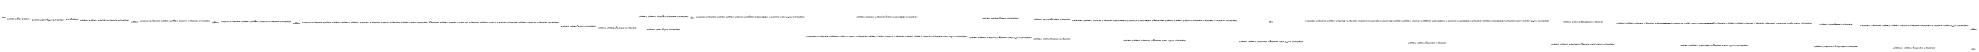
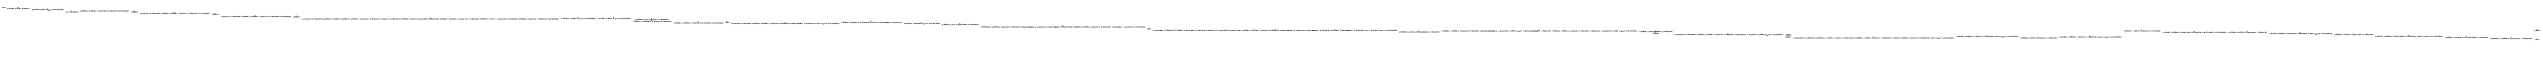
  digraph {
    rankdir=LR
    node [shape=record]
    edge [headport=n tailport=s]
    BB_entry524 [shape=none]
    n2 [label="{22550: constant[undefined,v1]|22551: vardecl['exports']|22552: function-decl[function K ( ),-]}"]
    n3 [label="{22553: constant[\"undefined\",v3]|22554: typeof['Ember',v4]|22555: ===[v3,v4,v2]|22556: if[v2](true-block:6446,false-block:6447)}"]
    n4 [label="{22557: new[v5]|22558: write-variable[v5,'Ember']*}"]
    n5 [label="{22559: read-variable['Ember',v6,-]|22560: read-variable['Ember',v7,-]|22561: read-property[v7,'imports',v5]|22562: \<variable-non-null-undef\>['Ember']|22563: if[v5](true-block:6449,false-block:6448)}"]
    n6 [label="{22818: exceptional-return}"]
    n7 [label="{22565: write-property[v6,'imports',v5]|22566: \<variable-non-null-undef\>['Ember']*|22567: read-variable['Ember',v8,-]|22568: read-variable['Ember',v9,-]|22569: read-property[v9,'lookup',v7]|22570: \<variable-non-null-undef\>['Ember']|22571: if[v7](true-block:6451,false-block:6450)}"]
    n8 [label="{22564: read-variable['this',v5,-]}"]
    n9 [label="{22573: write-property[v8,'lookup',v7]|22574: \<variable-non-null-undef\>['Ember']*|22575: read-variable['Ember',v10,-]|22576: read-variable['Ember',v11,-]|22577: read-property[v11,'exports',v9]|22578: \<variable-non-null-undef\>['Ember']|22579: if[v9](true-block:6453,false-block:6452)}"]
    n10 [label="{22572: read-variable['this',v7,-]}"]
    n11 [label="{22581: write-property[v10,'exports',v9]|22582: \<variable-non-null-undef\>['Ember']|22583: write-variable[v9,'exports']*|22584: read-variable['exports',v12,-]|22585: read-variable['exports',v13,-]|22586: read-variable['Ember',v11,-]|22587: write-property[v13,'Ember',v11]|22588: \<variable-non-null-undef\>['exports']|22589: write-property[v12,'Em',v11]|22590: \<variable-non-null-undef\>['exports']*|22591: read-variable['Ember',v15,-]|22592: constant[true,v14]|22593: write-property[v15,'isNamespace',v14]|22594: \<variable-non-null-undef\>['Ember']*|22595: read-variable['Ember',v17,-]|22596: function-expr[function ( ),v16]|22597: write-property[v17,'toString',v16]|22598: \<variable-non-null-undef\>['Ember']*|22599: read-variable['Ember',v19,-]|22600: constant[\"1.10.0\",v18]|22601: write-property[v19,'VERSION',v18]|22602: \<variable-non-null-undef\>['Ember']*|22603: read-variable['Ember',v21,-]|22604: read-property[v21,'ENV',v20]|22605: \<variable-non-null-undef\>['Ember']|22606: if[v20](true-block:6459,false-block:6454)}"]
    n12 [label="{22580: read-variable['this',v9,-]}"]
    n13 [label="{22627: read-variable['Ember',v23,-]|22628: read-variable['Ember',v24,-]|22629: read-property[v24,'config',v22]|22630: \<variable-non-null-undef\>['Ember']|22631: if[v22](true-block:6461,false-block:6460)}"]
    n14 [label="{22607: constant[\"undefined\",v23]|22608: typeof['EmberENV',v24]|22609: !==[v23,v24,v22]|22610: if[v22](true-block:6455,false-block:6456)}"]
    n15 [label="{22633: write-property[v23,'config',v22]|22634: \<variable-non-null-undef\>['Ember']*|22635: constant[\"undefined\",v25]|22636: read-variable['Ember',v29,-]|22637: read-property[v29,'ENV',v28]|22638: \<variable-non-null-undef\>['Ember']|22639: read-property[v28,'DISABLE_RANGE_API',v27]|22640: \<property-non-null-undef\>[v29,'ENV']|22641: typeof[v27,v26]|22642: ===[v25,v26,v24]|22643: if[v24](true-block:6462,false-block:6463)}"]
    n16 [label="{22632: new[v22]}"]
    n17 [label="{22611: read-variable['Ember',v26,-]|22612: read-variable['EmberENV',v25,-]|22613: write-property[v26,'ENV',v25]|22614: \<variable-non-null-undef\>['Ember']*}"]
    n18 [label="{22615: constant[\"undefined\",v26]|22616: typeof['ENV',v27]|22617: !==[v26,v27,v25]|22618: if[v25](true-block:6457,false-block:6458)}"]
    n19 [label="{22644: read-variable['Ember',v32,-]|22645: read-property[v32,'ENV',v31]|22646: \<variable-non-null-undef\>['Ember']|22647: constant[true,v30]|22648: write-property[v31,'DISABLE_RANGE_API',v30]|22649: \<property-non-null-undef\>[v32,'ENV']*}"]
    n20 [label="{22650: constant[\"undefined\",v31]|22651: typeof['MetamorphENV',v32]|22652: ===[v31,v32,v30]|22653: if[v30](true-block:6464,false-block:6465)}"]
+   n21 [label="{22623: read-variable['Ember',v29,-]|22624: new[v28]|22625: write-property[v29,'ENV',v28]|22626: \<variable-non-null-undef\>['Ember']*}"]
    n22 [label="{22654: read-variable['exports',v34,-]|22655: new[v33]|22656: write-property[v34,'MetamorphENV',v33]|22657: \<variable-non-null-undef\>['exports']*}"]
    n23 [label="{22658: read-variable['MetamorphENV',v34,-]|22659: read-variable['Ember',v36,-]|22660: read-property[v36,'ENV',v35]|22661: \<variable-non-null-undef\>['Ember']|22662: read-property[v35,'DISABLE_RANGE_API',v33]|22663: \<property-non-null-undef\>[v36,'ENV']|22664: write-property[v34,'DISABLE_RANGE_API',v33]|22665: \<variable-non-null-undef\>['MetamorphENV']*|22666: read-variable['Ember',v38,-]|22667: read-variable['Ember',v40,-]|22668: read-property[v40,'ENV',v39]|22669: \<variable-non-null-undef\>['Ember']|22670: read-property[v39,'FEATURES',v37]|22671: \<property-non-null-undef\>[v40,'ENV']|22672: if[v37](true-block:6467,false-block:6466)}"]
    n24 [label="{22674: write-property[v38,'FEATURES',v37]|22675: \<variable-non-null-undef\>['Ember']*|22676: read-variable['Ember',v41,-]|22677: read-property[v41,'FEATURES',v40]|22678: \<variable-non-null-undef\>['Ember']|22679: function-expr[function ( feature ),v39]|22680: write-property[v40,'isEnabled',v39]|22681: \<property-non-null-undef\>[v41,'FEATURES']*|22682: read-variable['Ember',v43,-]|22683: read-variable['Ember',v45,-]|22684: read-property[v45,'ENV',v44]|22685: \<variable-non-null-undef\>['Ember']|22686: read-property[v44,'EXTEND_PROTOTYPES',v42]|22687: \<property-non-null-undef\>[v45,'ENV']|22688: write-property[v43,'EXTEND_PROTOTYPES',v42]|22689: \<variable-non-null-undef\>['Ember']*|22690: read-variable['Ember',v50,-]|22691: read-property[v50,'EXTEND_PROTOTYPES',v49]|22692: \<variable-non-null-undef\>['Ember']|22693: typeof[v49,v47]|22694: constant[\"undefined\",v48]|22695: ===[v47,v48,v46]|22696: if[v46](true-block:6468,false-block:6469)}"]
    n25 [label="{22673: new[v37]}"]
    n26 [label="{22697: read-variable['Ember',v52,-]|22698: constant[true,v51]|22699: write-property[v52,'EXTEND_PROTOTYPES',v51]|22700: \<variable-non-null-undef\>['Ember']*}"]
    n27 [label="{22701: read-variable['Ember',v52,-]|22702: read-variable['Ember',v56,-]|22703: read-property[v56,'ENV',v55]|22704: \<variable-non-null-undef\>['Ember']|22705: read-property[v55,'LOG_STACKTRACE_ON_DEPRECATION',v53]|22706: \<property-non-null-undef\>[v56,'ENV']|22707: constant[false,v54]|22708: !==[v53,v54,v51]|22709: write-property[v52,'LOG_STACKTRACE_ON_DEPRECATION',v51]|22710: \<variable-non-null-undef\>['Ember']*|22711: read-variable['Ember',v58,-]|22712: read-variable['Ember',v63,-]|22713: read-property[v63,'ENV',v62]|22714: \<variable-non-null-undef\>['Ember']|22715: read-property[v62,'SHIM_ES5',v60]|22716: \<property-non-null-undef\>[v63,'ENV']|22717: constant[false,v61]|22718: ===[v60,v61,v59]|22719: if[v59](true-block:6470,false-block:6471)}"]
+   n28 [label="{22720: constant[false,v57]}"]
    n29 [label="{22721: read-variable['Ember',v64,-]|22722: read-property[v64,'EXTEND_PROTOTYPES',v57]|22723: \<variable-non-null-undef\>['Ember']}"]
    n30 [label="{22724: write-property[v58,'SHIM_ES5',v57]|22725: \<variable-non-null-undef\>['Ember']*|22726: read-variable['Ember',v65,-]|22727: read-variable['Ember',v70,-]|22728: read-property[v70,'ENV',v69]|22729: \<variable-non-null-undef\>['Ember']|22730: read-property[v69,'LOG_VERSION',v67]|22731: \<property-non-null-undef\>[v70,'ENV']|22732: constant[false,v68]|22733: ===[v67,v68,v66]|22734: if[v66](true-block:6473,false-block:6474)}"]
+   n31 [label="{22735: constant[false,v64]}"]
+   n32 [label="{22736: constant[true,v64]}"]
    n33 [label="{22737: write-property[v65,'LOG_VERSION',v64]|22738: \<variable-non-null-undef\>['Ember']*|22739: read-variable['__exports__',v72,-]|22740: read-variable['K',v71,-]|22741: write-property[v72,'K',v71]|22742: \<variable-non-null-undef\>['__exports__']*|22743: read-variable['Ember',v74,-]|22744: read-variable['K',v73,-]|22745: write-property[v74,'K',v73]|22746: \<variable-non-null-undef\>['Ember']*|22747: constant[\"undefined\",v76]|22748: read-variable['Ember',v79,-]|22749: read-property[v79,'assert',v78]|22750: \<variable-non-null-undef\>['Ember']|22751: typeof[v78,v77]|22752: ===[v76,v77,v75]|22753: if[v75](true-block:6476,false-block:6477)}"]
    n34 [label="{22758: constant[\"undefined\",v81]|22759: read-variable['Ember',v84,-]|22760: read-property[v84,'warn',v83]|22761: \<variable-non-null-undef\>['Ember']|22762: typeof[v83,v82]|22763: ===[v81,v82,v80]|22764: if[v80](true-block:6478,false-block:6479)}"]
    n35 [label="{22765: read-variable['Ember',v86,-]|22766: read-variable['K',v85,-]|22767: write-property[v86,'warn',v85]|22768: \<variable-non-null-undef\>['Ember']*}"]
    n36 [label="{22769: constant[\"undefined\",v86]|22770: read-variable['Ember',v89,-]|22771: read-property[v89,'debug',v88]|22772: \<variable-non-null-undef\>['Ember']|22773: typeof[v88,v87]|22774: ===[v86,v87,v85]|22775: if[v85](true-block:6480,false-block:6481)}"]
+   n37 [label="{22776: read-variable['Ember',v91,-]|22777: read-variable['K',v90,-]|22778: write-property[v91,'debug',v90]|22779: \<variable-non-null-undef\>['Ember']*}"]
    n38 [label="{22780: constant[\"undefined\",v91]|22781: read-variable['Ember',v94,-]|22782: read-property[v94,'runInDebug',v93]|22783: \<variable-non-null-undef\>['Ember']|22784: typeof[v93,v92]|22785: ===[v91,v92,v90]|22786: if[v90](true-block:6482,false-block:6483)}"]
    n39 [label="{22787: read-variable['Ember',v96,-]|22788: read-variable['K',v95,-]|22789: write-property[v96,'runInDebug',v95]|22790: \<variable-non-null-undef\>['Ember']*}"]
    n40 [label="{22791: constant[\"undefined\",v96]|22792: read-variable['Ember',v99,-]|22793: read-property[v99,'deprecate',v98]|22794: \<variable-non-null-undef\>['Ember']|22795: typeof[v98,v97]|22796: ===[v96,v97,v95]|22797: if[v95](true-block:6484,false-block:6485)}"]
+   n41 [label="{22798: read-variable['Ember',v101,-]|22799: read-variable['K',v100,-]|22800: write-property[v101,'deprecate',v100]|22801: \<variable-non-null-undef\>['Ember']*}"]
    n42 [label="{22802: constant[\"undefined\",v101]|22803: read-variable['Ember',v104,-]|22804: read-property[v104,'deprecateFunc',v103]|22805: \<variable-non-null-undef\>['Ember']|22806: typeof[v103,v102]|22807: ===[v101,v102,v100]|22808: if[v100](true-block:6486,false-block:6487)}"]
    n43 [label="{22809: read-variable['Ember',v106,-]|22810: function-expr[function ( _ func ),v105]|22811: write-property[v106,'deprecateFunc',v105]|22812: \<variable-non-null-undef\>['Ember']*}"]
    n44 [label="{22813: read-variable['__exports__',v106,-]|22814: read-variable['Ember',v105,-]|22815: write-property[v106,'default',v105]|22816: \<variable-non-null-undef\>['__exports__']*}"]
    n45 [label="{22817: return[v1]}"]
    BB_entry524 -> n2 [headlabel="    6444"]
    n2 -> n3 [headlabel="      6445"]
    n3 -> n4 [headlabel="      6446"]
    n3 -> n5 [headlabel="      6447"]
    n3 -> n6 [color=gray headlabel="      6489"]
    n4 -> n5
    n5 -> n6 [color=gray]
    n5 -> n7 [headlabel="      6449"]
    n5 -> n8 [headlabel="      6448"]
    n7 -> n6 [color=gray]
    n7 -> n9 [headlabel="      6451"]
    n7 -> n10 [headlabel="      6450"]
    n8 -> n6 [color=gray]
    n8 -> n7
    n9 -> n6 [color=gray]
    n9 -> n11 [headlabel="      6453"]
    n9 -> n12 [headlabel="      6452"]
    n10 -> n6 [color=gray]
    n10 -> n9
    n11 -> n6 [color=gray]
    n11 -> n13 [headlabel="      6459"]
    n11 -> n14 [headlabel="      6454"]
    n12 -> n6 [color=gray]
    n12 -> n11
    n13 -> n6 [color=gray]
    n13 -> n15 [headlabel="      6461"]
    n13 -> n16 [color=gray headlabel="      6460"]
    n14 -> n6 [color=gray]
    n14 -> n17 [headlabel="      6455"]
    n14 -> n18 [headlabel="      6456"]
    n15 -> n6 [color=gray]
    n15 -> n19 [headlabel="      6462"]
    n15 -> n20 [headlabel="      6463"]
    n16 -> n15
    n17 -> n6 [color=gray]
    n17 -> n13
    n18 -> n6 [color=gray]
+   n18 -> n21 [headlabel="      6458"]
    n19 -> n6 [color=gray]
    n19 -> n20
    n20 -> n6 [color=gray]
    n20 -> n22 [headlabel="      6464"]
    n20 -> n23 [headlabel="      6465"]
+   n21 -> n6 [color=gray]
+   n21 -> n13
    n22 -> n6 [color=gray]
    n22 -> n23
    n23 -> n24 [headlabel="      6467"]
    n23 -> n25 [headlabel="      6466"]
    n24 -> n6 [color=gray]
    n24 -> n26 [headlabel="      6468"]
    n24 -> n27 [headlabel="      6469"]
    n25 -> n24
    n26 -> n6 [color=gray]
    n26 -> n27
    n27 -> n6 [color=gray]
+   n27 -> n28 [headlabel="      6470"]
    n27 -> n29 [headlabel="      6471"]
+   n28 -> n30 [headlabel="      6472"]
    n29 -> n6 [color=gray]
    n29 -> n30
    n30 -> n6 [color=gray]
+   n30 -> n31 [headlabel="      6473"]
+   n30 -> n32 [headlabel="      6474"]
+   n31 -> n33 [headlabel="      6475"]
+   n32 -> n33
    n33 -> n6 [color=gray]
    n33 -> n34 [headlabel="      6477"]
    n34 -> n6 [color=gray]
    n34 -> n35 [headlabel="      6478"]
    n34 -> n36 [headlabel="      6479"]
    n35 -> n6 [color=gray]
    n35 -> n36
    n36 -> n6 [color=gray]
+   n36 -> n37 [headlabel="      6480"]
    n36 -> n38 [headlabel="      6481"]
+   n37 -> n6 [color=gray]
+   n37 -> n38
    n38 -> n6 [color=gray]
    n38 -> n39 [headlabel="      6482"]
    n38 -> n40 [headlabel="      6483"]
    n39 -> n6 [color=gray]
    n39 -> n40
    n40 -> n6 [color=gray]
+   n40 -> n41 [headlabel="      6484"]
    n40 -> n42 [headlabel="      6485"]
+   n41 -> n6 [color=gray]
+   n41 -> n42
    n42 -> n6 [color=gray]
    n42 -> n43 [headlabel="      6486"]
    n42 -> n44 [headlabel="      6487"]
    n43 -> n6 [color=gray]
    n43 -> n44
    n44 -> n6 [color=gray]
    n44 -> n45 [headlabel="      6488"]
  }
